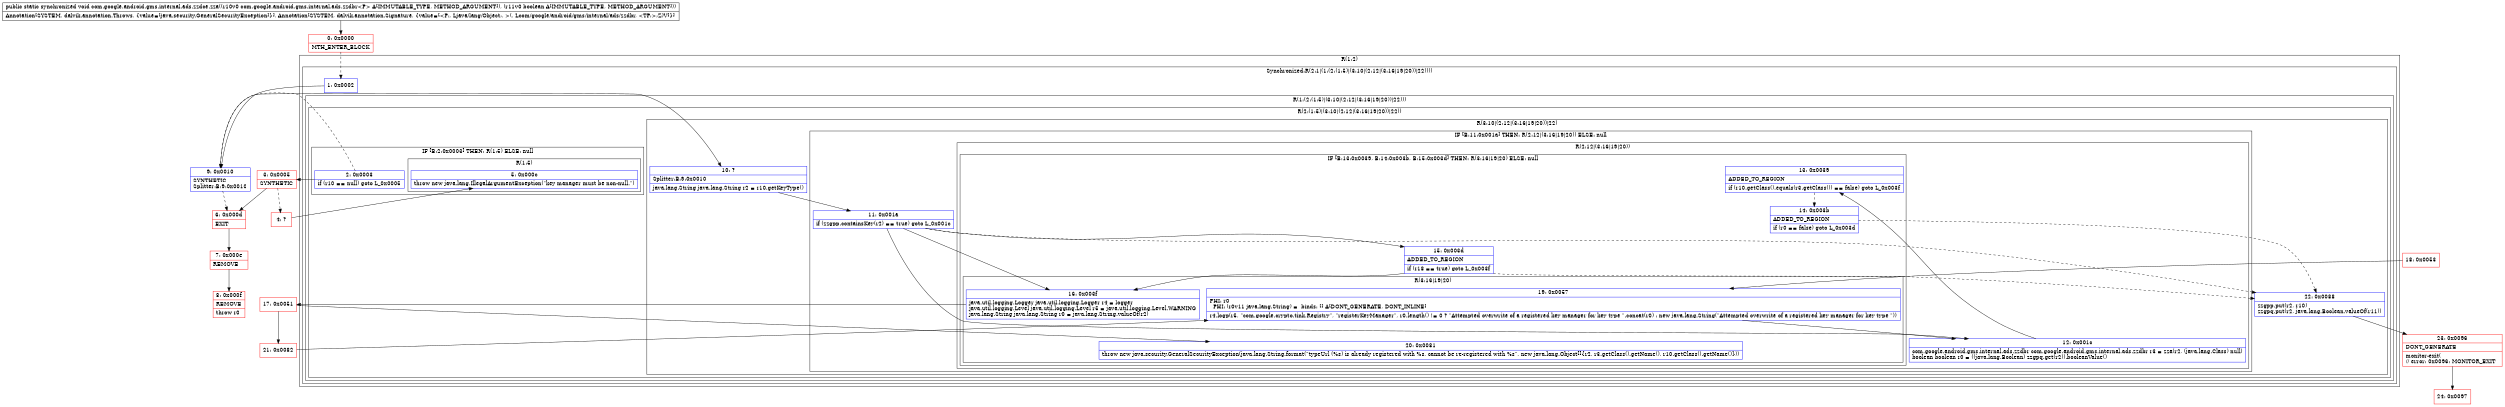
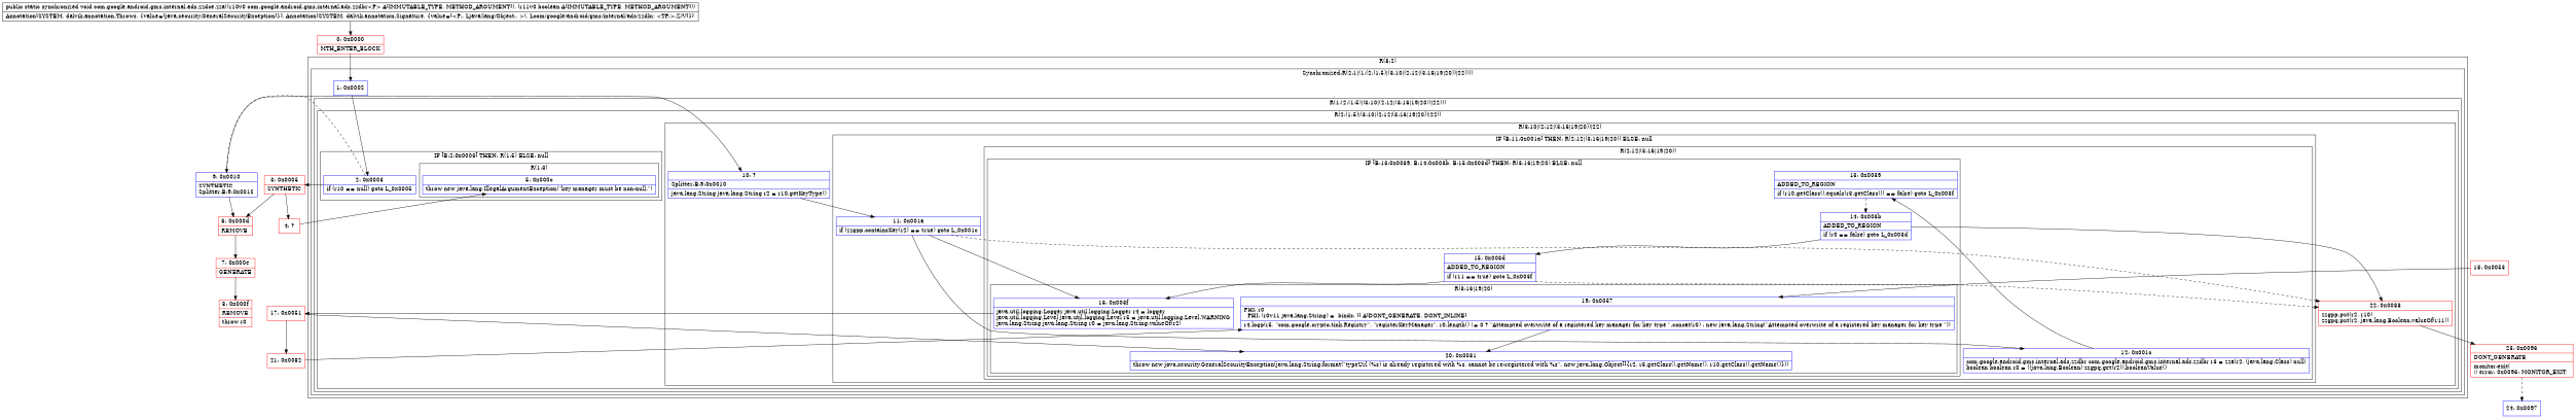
  digraph {
    node [color=blue shape=record]
    n1 [label="{5\:\ 0x000c|throw new java.lang.IllegalArgumentException(\"key manager must be non\-null.\")\l}"]
    n2 [label="{2\:\ 0x0003|if (r10 == null) goto L_0x0005\l}"]
    n3 [label="{16\:\ 0x003f|java.util.logging.Logger java.util.logging.Logger r4 = logger\ljava.util.logging.Level java.util.logging.Level r5 = java.util.logging.Level.WARNING\ljava.lang.String java.lang.String r0 = java.lang.String.valueOf(r2)\l}"]
    n4 [label="{19\:\ 0x0057|PHI: r0 \l  PHI: (r0v11 java.lang.String) =  binds: [] A[DONT_GENERATE, DONT_INLINE]\l|r4.logp(r5, \"com.google.crypto.tink.Registry\", \"registerKeyManager\", r0.length() != 0 ? \"Attempted overwrite of a registered key manager for key type \".concat(r0) : new java.lang.String(\"Attempted overwrite of a registered key manager for key type \"))\l}"]
    n5 [label="{20\:\ 0x0081|throw new java.security.GeneralSecurityException(java.lang.String.format(\"typeUrl (%s) is already registered with %s, cannot be re\-registered with %s\", new java.lang.Object[]\{r2, r3.getClass().getName(), r10.getClass().getName()\}))\l}"]
    n6 [label="{13\:\ 0x0039|ADDED_TO_REGION\l|if (r10.getClass().equals(r3.getClass()) == false) goto L_0x003f\l}"]
    n7 [label="{14\:\ 0x003b|ADDED_TO_REGION\l|if (r0 == false) goto L_0x003d\l}"]
-   n8 [label="{15\:\ 0x003d|ADDED_TO_REGION\l|if (r18 == true) goto L_0x003f\l}"]
+   n8 [label="{15\:\ 0x003d|ADDED_TO_REGION\l|if (r11 == true) goto L_0x003f\l}"]
    n9 [label="{12\:\ 0x001c|com.google.android.gms.internal.ads.zzdbr com.google.android.gms.internal.ads.zzdbr r3 = zza(r2, (java.lang.Class) null)\lboolean boolean r0 = ((java.lang.Boolean) zzgpq.get(r2)).booleanValue()\l}"]
    n10 [label="{11\:\ 0x001a|if (zzgpp.containsKey(r2) == true) goto L_0x001c\l}"]
    n11 [label="{10\:\ ?|Splitter:B:9:0x0010\l|java.lang.String java.lang.String r2 = r10.getKeyType()\l}"]
-   n12 [label="{22\:\ 0x0088|zzgpp.put(r2, r10)\lzzgpq.put(r2, java.lang.Boolean.valueOf(r11))\l}"]
+   n12 [color=red label="{22\:\ 0x0088|zzgpp.put(r2, r10)\lzzgpq.put(r2, java.lang.Boolean.valueOf(r11))\l}"]
    n13 [label="{1\:\ 0x0002}"]
    n14 [color=red label="{3\:\ 0x0005|SYNTHETIC\l}"]
    n15 [label="{9\:\ 0x0010|SYNTHETIC\lSplitter:B:9:0x0010\l}"]
    n16 [color=red label="{17\:\ 0x0051}"]
    n17 [color=red label="{23\:\ 0x0096|DONT_GENERATE\l|monitor\-exit(\l\/\/ error: 0x0096: MONITOR_EXIT  \l}"]
    n18 [color=red label="{4\:\ ?}"]
-   n19 [color=red label="{6\:\ 0x000d|EXIT\l}"]
+   n19 [color=red label="{6\:\ 0x000d|REMOVE\l}"]
    n20 [color=red label="{21\:\ 0x0082}"]
-   n21 [color=red label="{24\:\ 0x0097}"]
+   n21 [label="{24\:\ 0x0097}"]
    n22 [color=red label="{0\:\ 0x0000|MTH_ENTER_BLOCK\l}"]
-   n23 [color=red label="{7\:\ 0x000e|REMOVE\l}"]
+   n23 [color=red label="{7\:\ 0x000e|GENERATE\l}"]
    n24 [color=red label="{8\:\ 0x000f|REMOVE\l|throw r0\l}"]
    n25 [color=red label="{18\:\ 0x0053}"]
    n26 [label="{public static synchronized void com.google.android.gms.internal.ads.zzdce.zza((r10v0 com.google.android.gms.internal.ads.zzdbr\<P\> A[IMMUTABLE_TYPE, METHOD_ARGUMENT]), (r11v0 boolean A[IMMUTABLE_TYPE, METHOD_ARGUMENT]))  | Annotation[SYSTEM, dalvik.annotation.Throws, \{value=[java.security.GeneralSecurityException]\}], Annotation[SYSTEM, dalvik.annotation.Signature, \{value=[\<P:, Ljava\/lang\/Object;, \>(, Lcom\/google\/android\/gms\/internal\/ads\/zzdbr, \<TP;\>;Z)V]\}]\l}" color=""]
    subgraph cluster_1 {
-     label="R(1:2)"
+     label="R(8:2)"
      subgraph cluster_2 {
        label="Synchronized:R(2:1|(1:(2:(1:5)|(3:10|(2:12|(3:16|19|20))|22))))"
        n13
        subgraph cluster_3 {
          label="R(1:(2:(1:5)|(3:10|(2:12|(3:16|19|20))|22)))"
          subgraph cluster_4 {
            label="R(2:(1:5)|(3:10|(2:12|(3:16|19|20))|22))"
            subgraph cluster_5 {
              label="IF [B:2:0x0003] THEN: R(1:5) ELSE: null"
              n2
              subgraph cluster_6 {
-               label="R(1:5)"
+               label="R(1:3)"
                n1
              }
            }
            subgraph cluster_7 {
              label="R(3:10|(2:12|(3:16|19|20))|22)"
              n11
              n12
              subgraph cluster_8 {
                label="IF [B:11:0x001a] THEN: R(2:12|(3:16|19|20)) ELSE: null"
                n10
                subgraph cluster_9 {
                  label="R(2:12|(3:16|19|20))"
                  n9
                  subgraph cluster_10 {
                    label="IF [B:13:0x0039, B:14:0x003b, B:15:0x003d] THEN: R(3:16|19|20) ELSE: null"
                    n6
                    n7
                    n8
                    subgraph cluster_11 {
                      label="R(3:16|19|20)"
                      n3
                      n4
                      n5
                    }
                  }
                }
              }
            }
          }
        }
      }
    }
    n2 -> n14
    n2 -> n15 [style=dashed]
    n3 -> n16
-   n4 -> n9
+   n4 -> n5
    n6 -> n7 [style=dashed]
-   n10 -> n8
-   n7 -> n12 [style=dashed]
+   n7 -> n8
+   n7 -> n12 [style=solid]
    n8 -> n3
    n8 -> n12 [style=dashed]
    n9 -> n6
    n10 -> n3
    n10 -> n9
    n10 -> n12 [style=dashed]
    n11 -> n10
    n12 -> n17
-   n13 -> n15
-   n14 -> n18 [style=dashed]
+   n13 -> n2
+   n14 -> n18
    n14 -> n19
    n15 -> n11
-   n15 -> n19 [style=dashed]
+   n15 -> n19
    n16 -> n5
    n16 -> n20
-   n17 -> n21
+   n17 -> n21 [style=dashed]
    n18 -> n1
    n19 -> n23
    n20 -> n4
-   n22 -> n13 [style=dashed]
+   n22 -> n13
    n23 -> n24
    n25 -> n4
    n26 -> n22
  }
